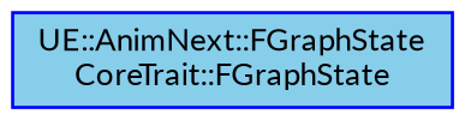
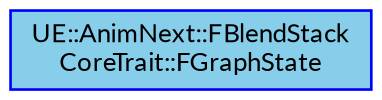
  digraph {
    rankdir=LR
    fontname=Lato
-   n1 [color=blue fillcolor=skyblue fontname=Lato fontsize=10 height=0.2 label="UE::AnimNext::FGraphState\lCoreTrait::FGraphState" shape=box style=filled width=0.4]
+   n1 [color=blue fillcolor=skyblue fontname=Lato fontsize=10 height=0.2 label="UE::AnimNext::FBlendStack\lCoreTrait::FGraphState" shape=box style=filled width=0.4]
  }
